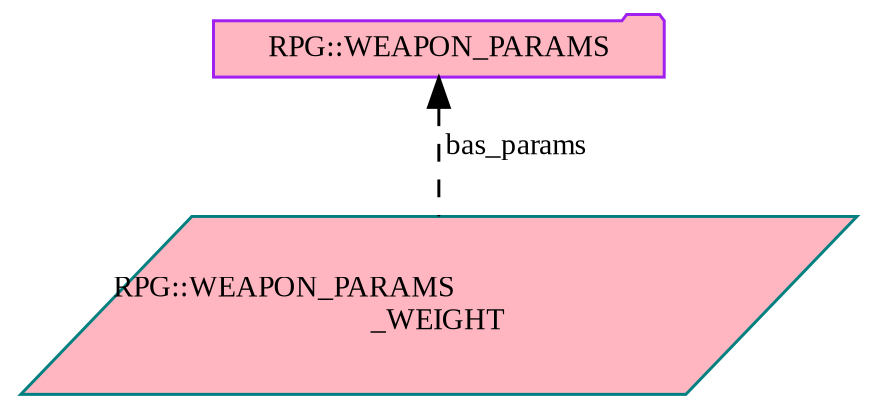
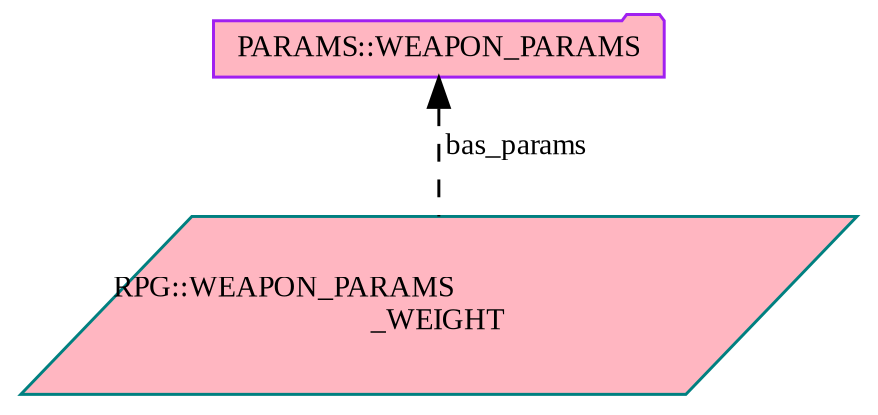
  digraph {
    fontname="Liberation Serif"
    node [fillcolor=lightpink fontname="Liberation Serif" fontsize=10 style=filled]
    n1 [color=teal fontcolor=black height=0.2 label="RPG::WEAPON_PARAMS\l_WEIGHT" shape=parallelogram width=0.4]
-   n2 [color=purple height=0.2 label="RPG::WEAPON_PARAMS" shape=folder width=0.4]
+   n2 [color=purple height=0.2 label="PARAMS::WEAPON_PARAMS" shape=folder width=0.4]
    n2 -> n1 [color=black dir=back fontname="Liberation Serif" fontsize=10 label=" bas_params" labelfontname=Helvetica labelfontsize=10 style=dashed]
  }
